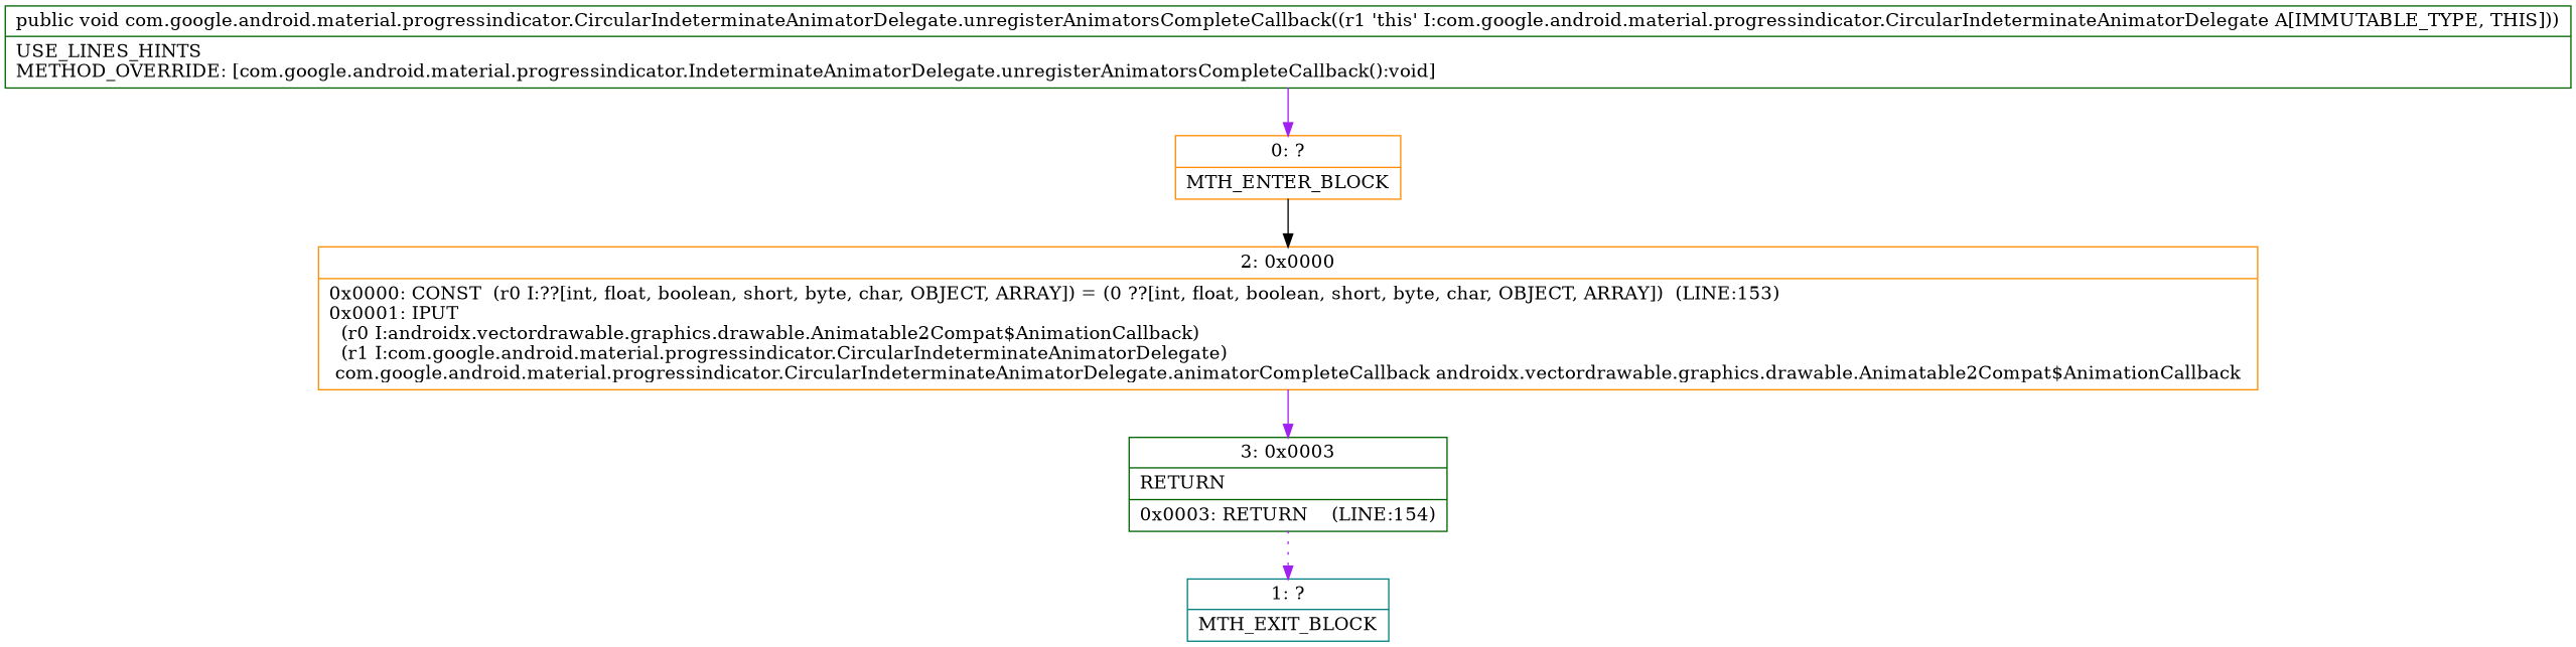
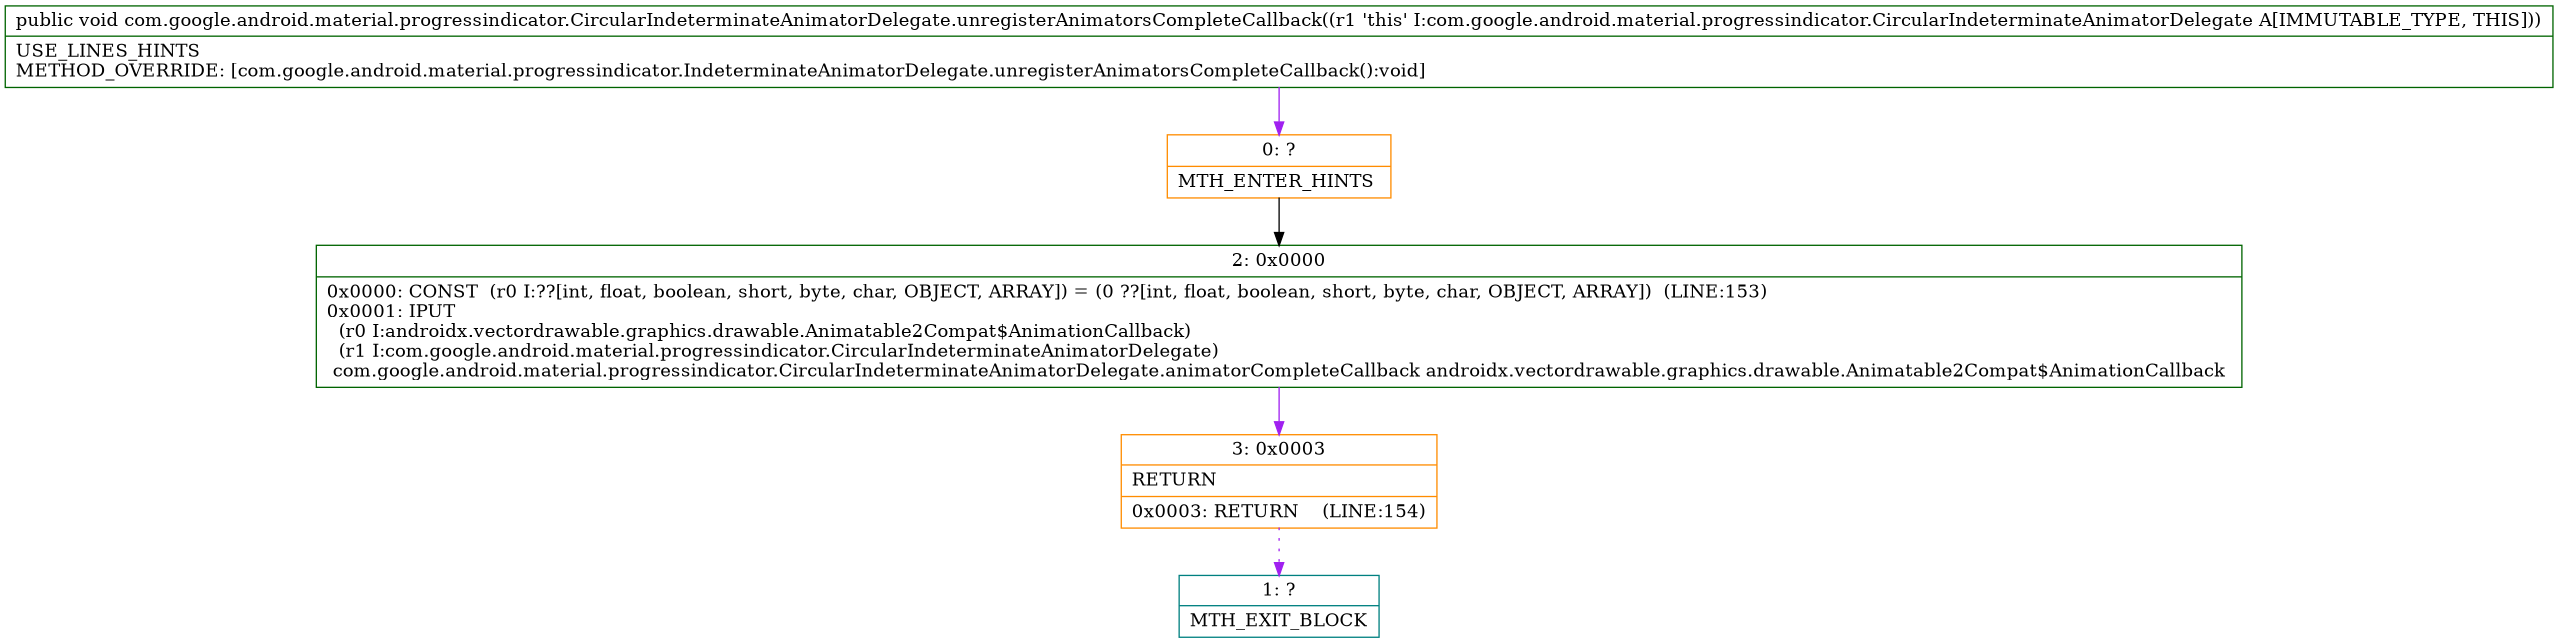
  digraph {
    node [color=darkorange shape=record]
    edge [color=purple style=solid]
-   n1 [label="{0\:\ ?|MTH_ENTER_BLOCK\l}"]
-   n2 [label="{2\:\ 0x0000|0x0000: CONST  (r0 I:??[int, float, boolean, short, byte, char, OBJECT, ARRAY]) = (0 ??[int, float, boolean, short, byte, char, OBJECT, ARRAY])  (LINE:153)\l0x0001: IPUT  \l  (r0 I:androidx.vectordrawable.graphics.drawable.Animatable2Compat$AnimationCallback)\l  (r1 I:com.google.android.material.progressindicator.CircularIndeterminateAnimatorDelegate)\l com.google.android.material.progressindicator.CircularIndeterminateAnimatorDelegate.animatorCompleteCallback androidx.vectordrawable.graphics.drawable.Animatable2Compat$AnimationCallback \l}"]
-   n3 [color=darkgreen label="{3\:\ 0x0003|RETURN\l|0x0003: RETURN    (LINE:154)\l}"]
+   n1 [label="{0\:\ ?|MTH_ENTER_HINTS\l}"]
+   n2 [color=darkgreen label="{2\:\ 0x0000|0x0000: CONST  (r0 I:??[int, float, boolean, short, byte, char, OBJECT, ARRAY]) = (0 ??[int, float, boolean, short, byte, char, OBJECT, ARRAY])  (LINE:153)\l0x0001: IPUT  \l  (r0 I:androidx.vectordrawable.graphics.drawable.Animatable2Compat$AnimationCallback)\l  (r1 I:com.google.android.material.progressindicator.CircularIndeterminateAnimatorDelegate)\l com.google.android.material.progressindicator.CircularIndeterminateAnimatorDelegate.animatorCompleteCallback androidx.vectordrawable.graphics.drawable.Animatable2Compat$AnimationCallback \l}"]
+   n3 [label="{3\:\ 0x0003|RETURN\l|0x0003: RETURN    (LINE:154)\l}"]
    n4 [color=teal label="{1\:\ ?|MTH_EXIT_BLOCK\l}"]
    n5 [color=darkgreen label="{public void com.google.android.material.progressindicator.CircularIndeterminateAnimatorDelegate.unregisterAnimatorsCompleteCallback((r1 'this' I:com.google.android.material.progressindicator.CircularIndeterminateAnimatorDelegate A[IMMUTABLE_TYPE, THIS]))  | USE_LINES_HINTS\lMETHOD_OVERRIDE: [com.google.android.material.progressindicator.IndeterminateAnimatorDelegate.unregisterAnimatorsCompleteCallback():void]\l}"]
    n1 -> n2 [color=black]
    n2 -> n3
    n3 -> n4 [style=dotted]
    n5 -> n1
  }
